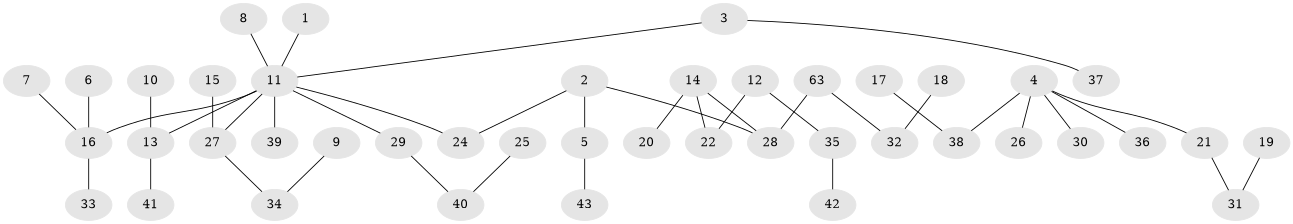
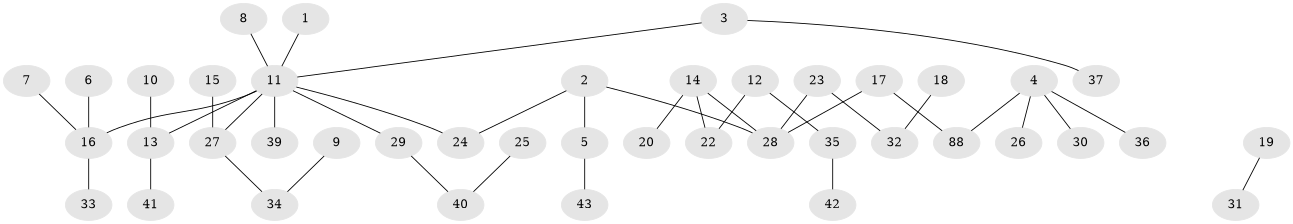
  graph {
    node [color=gray90 style=filled]
    edge [weight=1.0]
    1
    11
    24
    16
    27
    13
    29
    39
    2
    5
    28
    43
    3
    37
    4
-   21
    26
    30
    36
-   38
+   38 [label=88]
    31
    6
    33
    7
    8
    9
    34
    10
    41
    40
    12
    22
    35
    42
    14
    20
    15
    17
    18
    32
    19
-   23 [label=63]
+   23
    25
    1 -- 11
    11 -- 24
    11 -- 16
    11 -- 27
    11 -- 13
    11 -- 29
    11 -- 39
    16 -- 33
    27 -- 34
    13 -- 41
    29 -- 40
    2 -- 24
    2 -- 5
    2 -- 28
    5 -- 43
    3 -- 11
    3 -- 37
-   4 -- 21
    4 -- 26
    4 -- 30
    4 -- 36
    4 -- 38
-   21 -- 31
    6 -- 16
    7 -- 16
    8 -- 11
    9 -- 34
    10 -- 13
    12 -- 22
    12 -- 35
    35 -- 42
    14 -- 28
    14 -- 22
    14 -- 20
    15 -- 27
+   17 -- 28
    17 -- 38
    18 -- 32
    19 -- 31
    23 -- 28
    23 -- 32
    25 -- 40
  }
